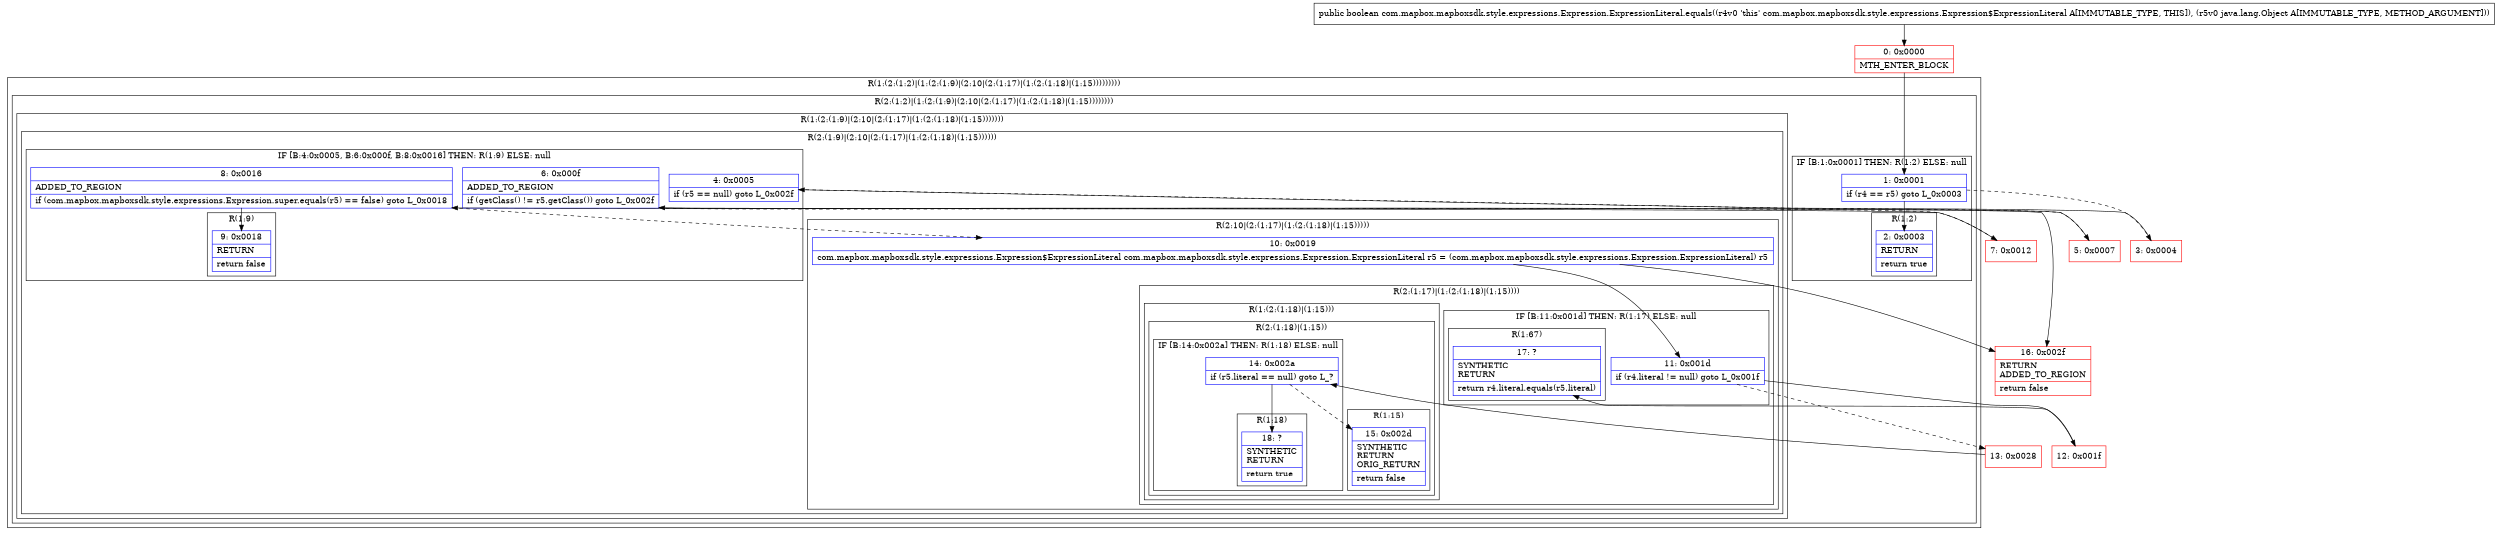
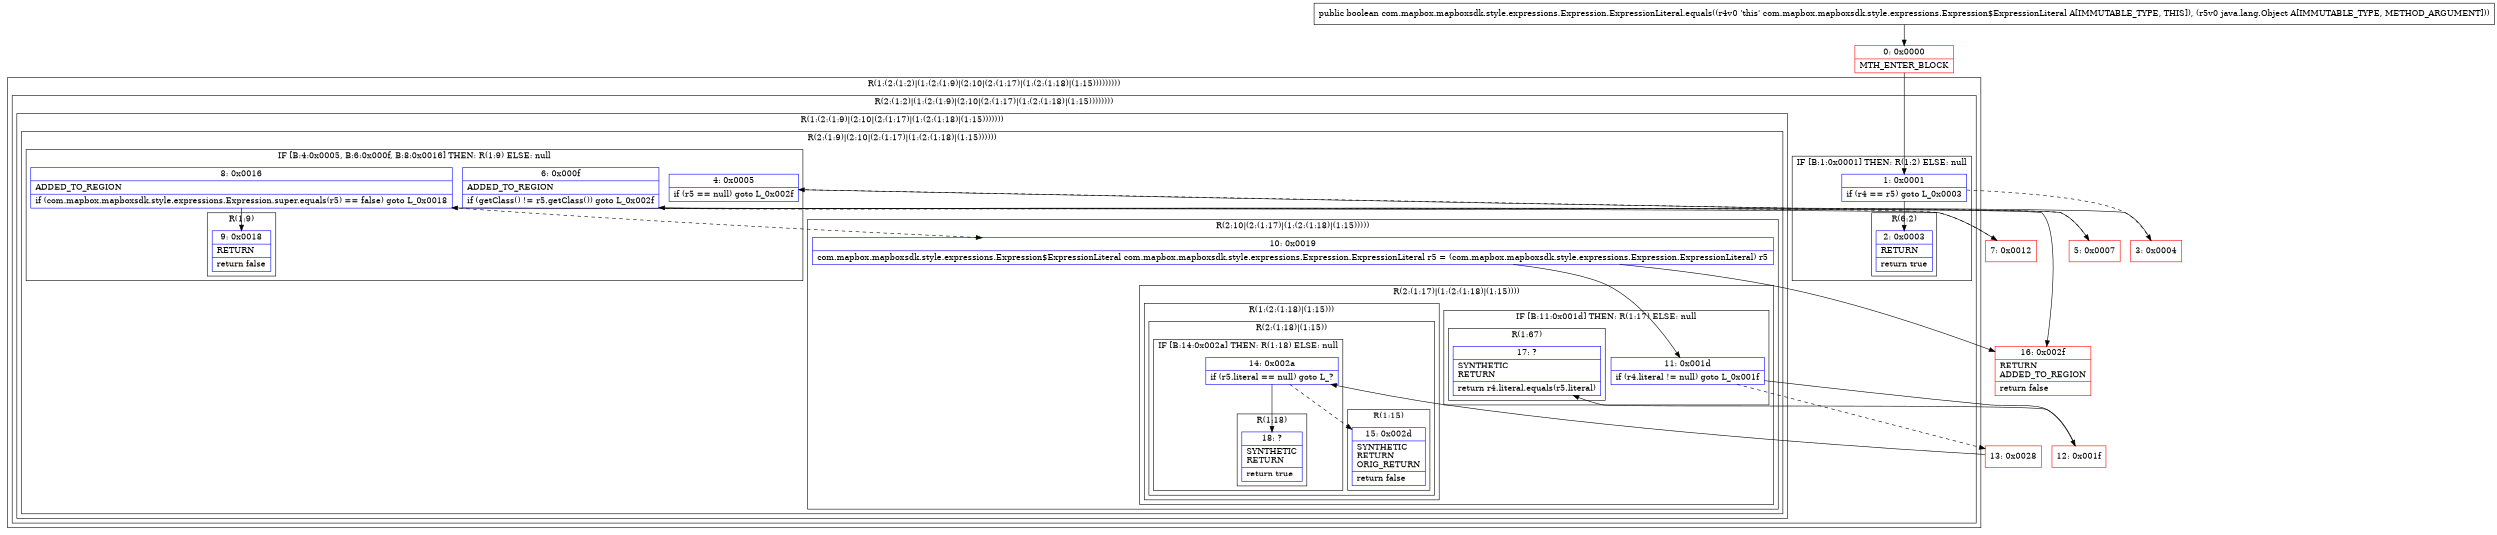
  digraph {
    node [color=blue shape=record]
    n1 [label="{2\:\ 0x0003|RETURN\l|return true\l}"]
    n2 [label="{1\:\ 0x0001|if (r4 == r5) goto L_0x0003\l}"]
    n3 [label="{9\:\ 0x0018|RETURN\l|return false\l}"]
    n4 [label="{4\:\ 0x0005|if (r5 == null) goto L_0x002f\l}"]
    n5 [label="{6\:\ 0x000f|ADDED_TO_REGION\l|if (getClass() != r5.getClass()) goto L_0x002f\l}"]
    n6 [label="{8\:\ 0x0016|ADDED_TO_REGION\l|if (com.mapbox.mapboxsdk.style.expressions.Expression.super.equals(r5) == false) goto L_0x0018\l}"]
    n7 [label="{17\:\ ?|SYNTHETIC\lRETURN\l|return r4.literal.equals(r5.literal)\l}"]
    n8 [label="{11\:\ 0x001d|if (r4.literal != null) goto L_0x001f\l}"]
    n9 [label="{18\:\ ?|SYNTHETIC\lRETURN\l|return true\l}"]
    n10 [label="{14\:\ 0x002a|if (r5.literal == null) goto L_?\l}"]
    n11 [label="{15\:\ 0x002d|SYNTHETIC\lRETURN\lORIG_RETURN\l|return false\l}"]
    n12 [label="{10\:\ 0x0019|com.mapbox.mapboxsdk.style.expressions.Expression$ExpressionLiteral com.mapbox.mapboxsdk.style.expressions.Expression.ExpressionLiteral r5 = (com.mapbox.mapboxsdk.style.expressions.Expression.ExpressionLiteral) r5\l}"]
    n13 [color=red label="{3\:\ 0x0004}"]
    n14 [color=red label="{5\:\ 0x0007}"]
    n15 [color=red label="{16\:\ 0x002f|RETURN\lADDED_TO_REGION\l|return false\l}"]
    n16 [color=red label="{7\:\ 0x0012}"]
    n17 [color=red label="{12\:\ 0x001f}"]
    n18 [color=red label="{13\:\ 0x0028}"]
    n19 [color=red label="{0\:\ 0x0000|MTH_ENTER_BLOCK\l}"]
    n20 [label="{public boolean com.mapbox.mapboxsdk.style.expressions.Expression.ExpressionLiteral.equals((r4v0 'this' com.mapbox.mapboxsdk.style.expressions.Expression$ExpressionLiteral A[IMMUTABLE_TYPE, THIS]), (r5v0 java.lang.Object A[IMMUTABLE_TYPE, METHOD_ARGUMENT])) }" color=""]
    subgraph cluster_1 {
      label="R(1:(2:(1:2)|(1:(2:(1:9)|(2:10|(2:(1:17)|(1:(2:(1:18)|(1:15)))))))))"
      subgraph cluster_2 {
        label="R(2:(1:2)|(1:(2:(1:9)|(2:10|(2:(1:17)|(1:(2:(1:18)|(1:15))))))))"
        subgraph cluster_3 {
          label="IF [B:1:0x0001] THEN: R(1:2) ELSE: null"
          n2
          subgraph cluster_4 {
-           label="R(1:2)"
+           label="R(6:2)"
            n1
          }
        }
        subgraph cluster_5 {
          label="R(1:(2:(1:9)|(2:10|(2:(1:17)|(1:(2:(1:18)|(1:15)))))))"
          subgraph cluster_6 {
            label="R(2:(1:9)|(2:10|(2:(1:17)|(1:(2:(1:18)|(1:15))))))"
            subgraph cluster_7 {
              label="IF [B:4:0x0005, B:6:0x000f, B:8:0x0016] THEN: R(1:9) ELSE: null"
              n4
              n5
              n6
              subgraph cluster_8 {
                label="R(1:9)"
                n3
              }
            }
            subgraph cluster_9 {
              label="R(2:10|(2:(1:17)|(1:(2:(1:18)|(1:15)))))"
              n12
              subgraph cluster_10 {
                label="R(2:(1:17)|(1:(2:(1:18)|(1:15))))"
                subgraph cluster_11 {
                  label="IF [B:11:0x001d] THEN: R(1:17) ELSE: null"
                  n8
                  subgraph cluster_12 {
                    label="R(1:67)"
                    n7
                  }
                }
                subgraph cluster_13 {
                  label="R(1:(2:(1:18)|(1:15)))"
                  subgraph cluster_14 {
                    label="R(2:(1:18)|(1:15))"
                    subgraph cluster_15 {
                      label="IF [B:14:0x002a] THEN: R(1:18) ELSE: null"
                      n10
                      subgraph cluster_16 {
                        label="R(1:18)"
                        n9
                      }
                    }
                    subgraph cluster_17 {
                      label="R(1:15)"
                      n11
                    }
                  }
                }
              }
            }
          }
        }
      }
    }
    n2 -> n1
    n2 -> n13 [style=dashed]
    n4 -> n14 [style=dashed]
    n5 -> n15
    n5 -> n16 [style=dashed]
    n6 -> n3
    n6 -> n12 [style=dashed]
    n8 -> n17
    n8 -> n18 [style=dashed]
    n10 -> n9
    n10 -> n11 [style=dashed]
    n12 -> n8
    n12 -> n15
    n13 -> n4
    n14 -> n5
    n16 -> n6
    n17 -> n7
    n18 -> n10
    n19 -> n2
    n20 -> n19
  }
